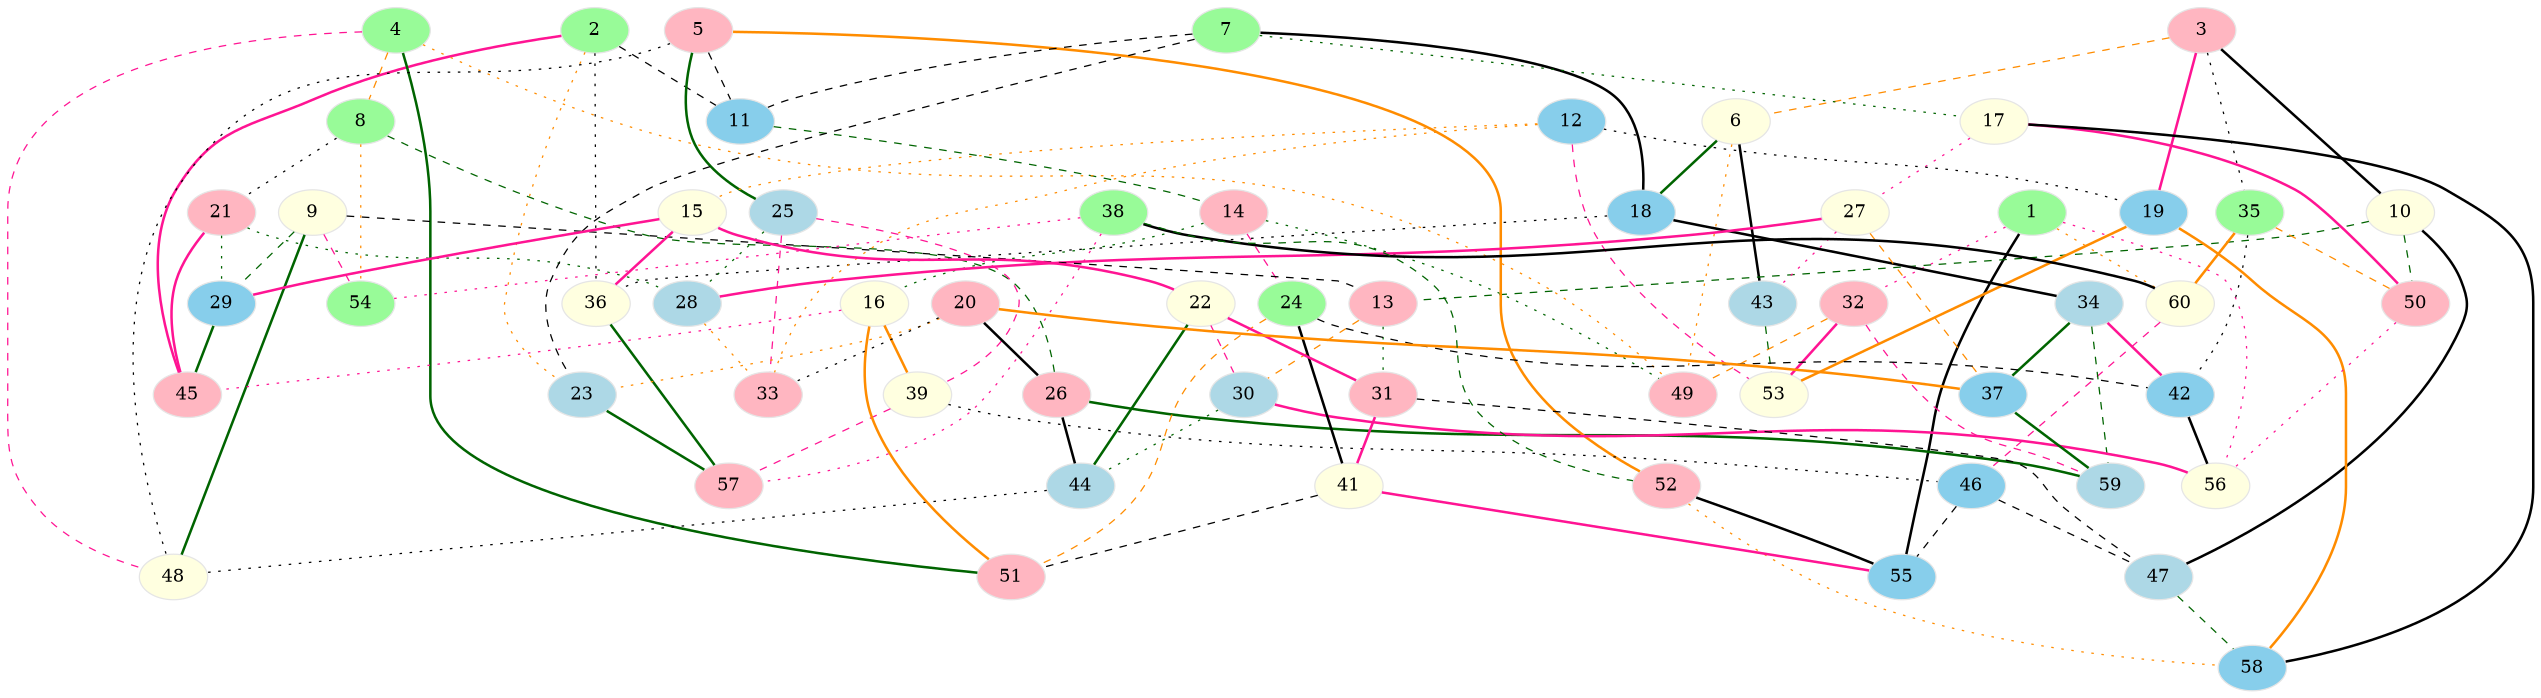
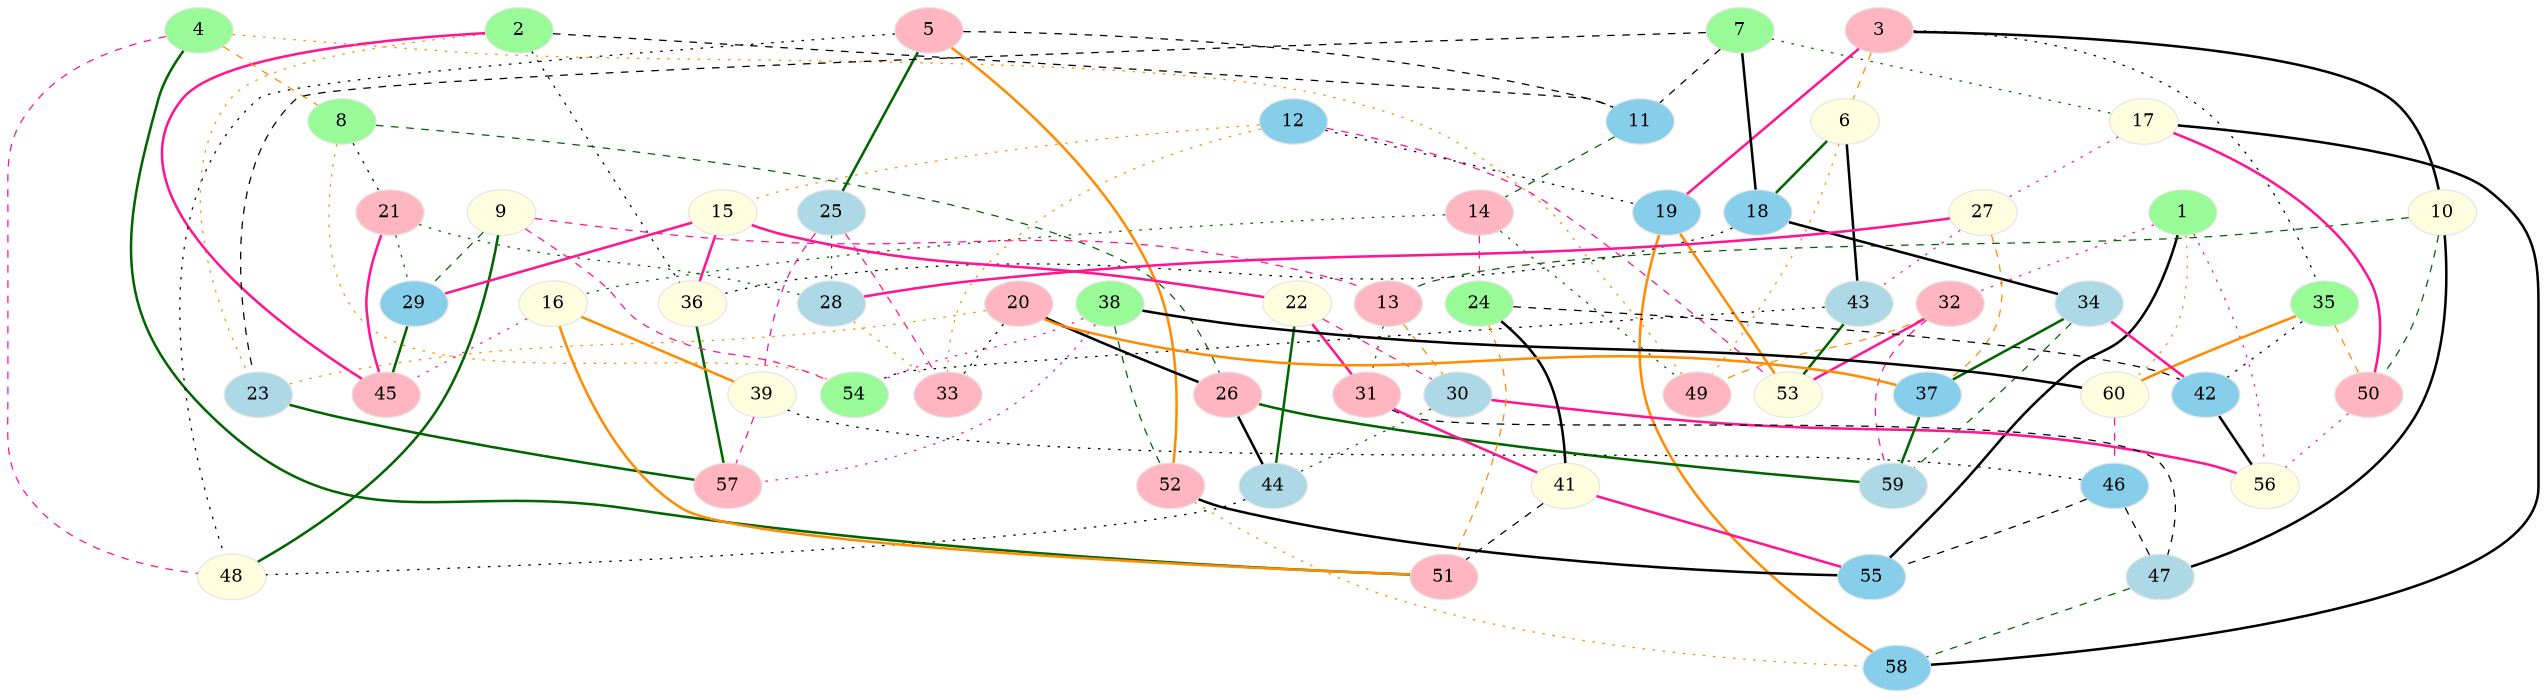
  graph {
    node [color=gray90 fillcolor=lightpink style=filled]
    edge [color=deeppink style=bold]
    1 [fillcolor=palegreen]
    32
    n3 [fillcolor=lightyellow label=60]
    55 [fillcolor=skyblue]
    56 [fillcolor=lightyellow]
    49
    53 [fillcolor=lightyellow]
    59 [fillcolor=lightblue]
    46 [fillcolor=skyblue]
    2 [fillcolor=palegreen]
    11 [fillcolor=skyblue]
    23 [fillcolor=lightblue]
    36 [fillcolor=lightyellow]
    45
    14
    57
    6 [fillcolor=lightyellow]
    3
    10 [fillcolor=lightyellow]
    19 [fillcolor=skyblue]
    35 [fillcolor=palegreen]
    18 [fillcolor=skyblue]
    43 [fillcolor=lightblue]
    13
    47 [fillcolor=lightblue]
    50
    58 [fillcolor=skyblue]
    42 [fillcolor=skyblue]
    4 [fillcolor=palegreen]
    8 [fillcolor=palegreen]
    48 [fillcolor=lightyellow]
    51
    21
    26
    54 [fillcolor=palegreen]
    5
    25 [fillcolor=lightblue]
    52
    33
    39 [fillcolor=lightyellow]
    28 [fillcolor=lightblue]
    34 [fillcolor=lightblue]
    7 [fillcolor=palegreen]
    17 [fillcolor=lightyellow]
    27 [fillcolor=lightyellow]
    29 [fillcolor=skyblue]
    44 [fillcolor=lightblue]
    9 [fillcolor=lightyellow]
    30 [fillcolor=lightblue]
    31
    16 [fillcolor=lightyellow]
    24 [fillcolor=palegreen]
    12 [fillcolor=skyblue]
    15 [fillcolor=lightyellow]
    22 [fillcolor=lightyellow]
    41 [fillcolor=lightyellow]
    37 [fillcolor=skyblue]
    20
    38 [fillcolor=palegreen]
    1 -- 32 [style=dotted]
    1 -- n3 [color=darkorange style=dotted]
    1 -- 55 [color=black]
    1 -- 56 [style=dotted]
    32 -- 49 [color=darkorange style=dashed]
    32 -- 53
    32 -- 59 [style=dashed]
    n3 -- 46 [style=dashed]
    46 -- 55 [color=black style=dashed]
    46 -- 47 [color=black style=dashed]
    2 -- 11 [color=black style=dashed]
    2 -- 23 [color=darkorange style=dotted]
    2 -- 36 [color=black style=dotted]
    2 -- 45
    11 -- 14 [color=darkgreen style=dashed]
    23 -- 57 [color=darkgreen]
    36 -- 57 [color=darkgreen]
    14 -- 49 [color=darkgreen style=dotted]
    14 -- 16 [color=darkgreen style=dotted]
    14 -- 24 [style=dashed]
    6 -- 49 [color=darkorange style=dotted]
    6 -- 18 [color=darkgreen]
    6 -- 43 [color=black]
    3 -- 6 [color=darkorange style=dashed]
    3 -- 10 [color=black]
    3 -- 19
    3 -- 35 [color=black style=dotted]
    10 -- 13 [color=darkgreen style=dashed]
    10 -- 47 [color=black]
    10 -- 50 [color=darkgreen style=dashed]
    19 -- 53 [color=darkorange]
    19 -- 58 [color=darkorange]
    35 -- n3 [color=darkorange]
    35 -- 50 [color=darkorange style=dashed]
    35 -- 42 [color=black style=dotted]
    18 -- 36 [color=black style=dotted]
    18 -- 34 [color=black]
-   43 -- 53 [color=darkgreen style=dashed]
+   43 -- 53 [color=darkgreen]
+   43 -- 54 [color=black style=dotted]
    13 -- 30 [color=darkorange style=dashed]
    13 -- 31 [color=darkgreen style=dotted]
    47 -- 58 [color=darkgreen style=dashed]
    50 -- 56 [style=dotted]
    42 -- 56 [color=black]
    4 -- 49 [color=darkorange style=dotted]
    4 -- 8 [color=darkorange style=dashed]
    4 -- 48 [style=dashed]
    4 -- 51 [color=darkgreen]
    8 -- 21 [color=black style=dotted]
    8 -- 26 [color=darkgreen style=dashed]
    8 -- 54 [color=darkorange style=dotted]
    21 -- 45
    21 -- 28 [color=darkgreen style=dotted]
    21 -- 29 [color=darkgreen style=dotted]
    26 -- 59 [color=darkgreen]
    26 -- 44 [color=black]
    5 -- 11 [color=black style=dashed]
    5 -- 48 [color=black style=dotted]
    5 -- 25 [color=darkgreen]
    5 -- 52 [color=darkorange]
    25 -- 33 [style=dashed]
    25 -- 39 [style=dashed]
    25 -- 28 [color=darkgreen style=dotted]
    52 -- 55 [color=black]
    52 -- 58 [color=darkorange style=dotted]
    39 -- 46 [color=black style=dotted]
    39 -- 57 [style=dashed]
    28 -- 33 [color=darkorange style=dotted]
    34 -- 59 [color=darkgreen style=dashed]
    34 -- 42
    34 -- 37 [color=darkgreen]
    7 -- 11 [color=black style=dashed]
    7 -- 23 [color=black style=dashed]
    7 -- 18 [color=black]
    7 -- 17 [color=darkgreen style=dotted]
    17 -- 50
    17 -- 58 [color=black]
    17 -- 27 [style=dotted]
    27 -- 43 [style=dotted]
    27 -- 28
    27 -- 37 [color=darkorange style=dashed]
    29 -- 45 [color=darkgreen]
    44 -- 48 [color=black style=dotted]
-   9 -- 13 [color=black style=dashed]
+   9 -- 13 [style=dashed]
    9 -- 48 [color=darkgreen]
    9 -- 54 [style=dashed]
    9 -- 29 [color=darkgreen style=dashed]
    30 -- 56
    30 -- 44 [color=darkgreen style=dotted]
    31 -- 47 [color=black style=dashed]
    31 -- 41
    16 -- 45 [style=dotted]
    16 -- 51 [color=darkorange]
    16 -- 39 [color=darkorange]
    24 -- 42 [color=black style=dashed]
    24 -- 51 [color=darkorange style=dashed]
    24 -- 41 [color=black]
    12 -- 53 [style=dashed]
    12 -- 19 [color=black style=dotted]
    12 -- 33 [color=darkorange style=dotted]
    12 -- 15 [color=darkorange style=dotted]
    15 -- 36
    15 -- 29
    15 -- 22
    22 -- 44 [color=darkgreen]
    22 -- 30 [style=dashed]
    22 -- 31
    41 -- 55
    41 -- 51 [color=black style=dashed]
    37 -- 59 [color=darkgreen]
    20 -- 23 [color=darkorange style=dotted]
    20 -- 26 [color=black]
    20 -- 33 [color=black style=dotted]
    20 -- 37 [color=darkorange]
    38 -- n3 [color=black]
    38 -- 57 [style=dotted]
    38 -- 54 [style=dotted]
    38 -- 52 [color=darkgreen style=dashed]
  }
